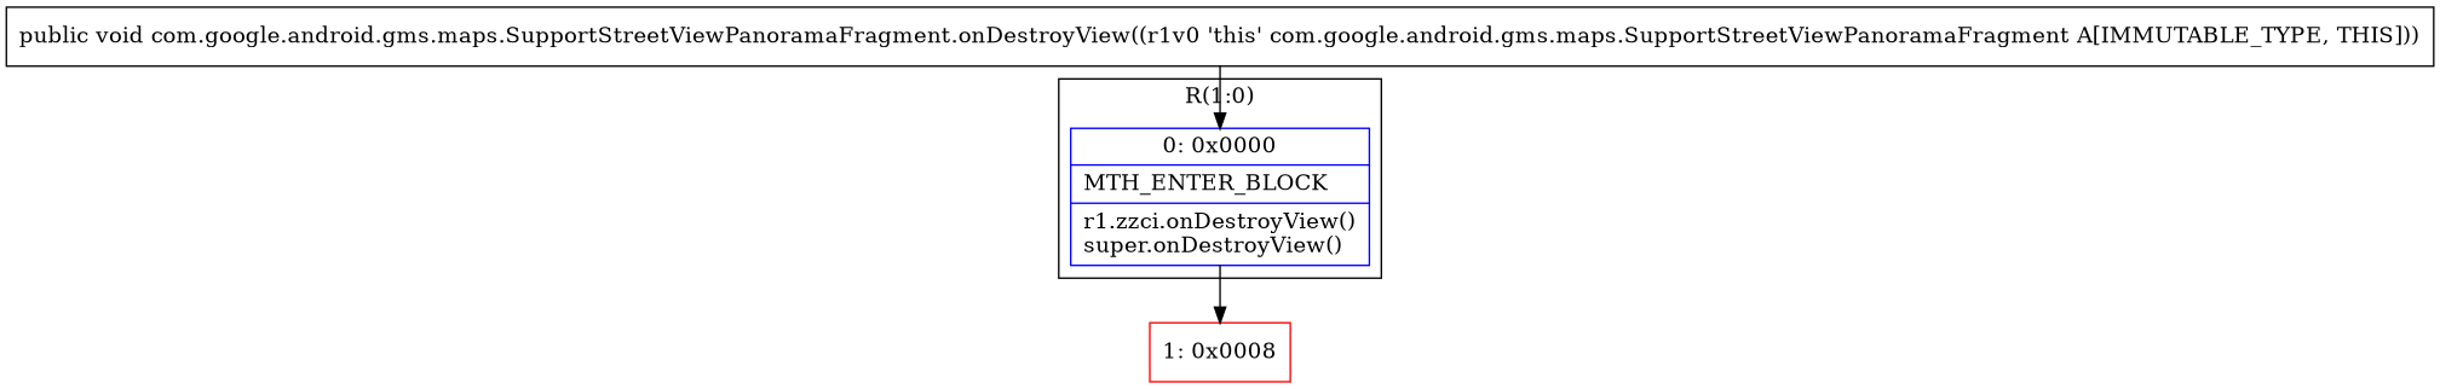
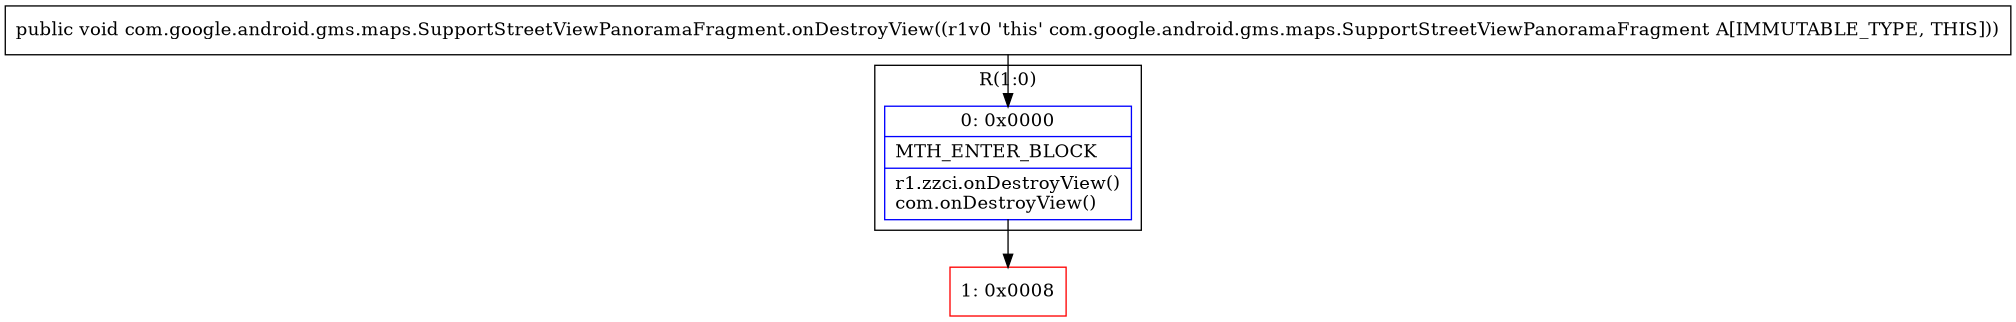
  digraph {
    node [shape=record]
-   n1 [color=blue label="{0\:\ 0x0000|MTH_ENTER_BLOCK\l|r1.zzci.onDestroyView()\lsuper.onDestroyView()\l}"]
+   n1 [color=blue label="{0\:\ 0x0000|MTH_ENTER_BLOCK\l|r1.zzci.onDestroyView()\lcom.onDestroyView()\l}"]
    n2 [color=red label="{1\:\ 0x0008}"]
    n3 [label="{public void com.google.android.gms.maps.SupportStreetViewPanoramaFragment.onDestroyView((r1v0 'this' com.google.android.gms.maps.SupportStreetViewPanoramaFragment A[IMMUTABLE_TYPE, THIS])) }"]
    subgraph cluster_1 {
      label="R(1:0)"
      n1
    }
    n1 -> n2
    n3 -> n1
  }
